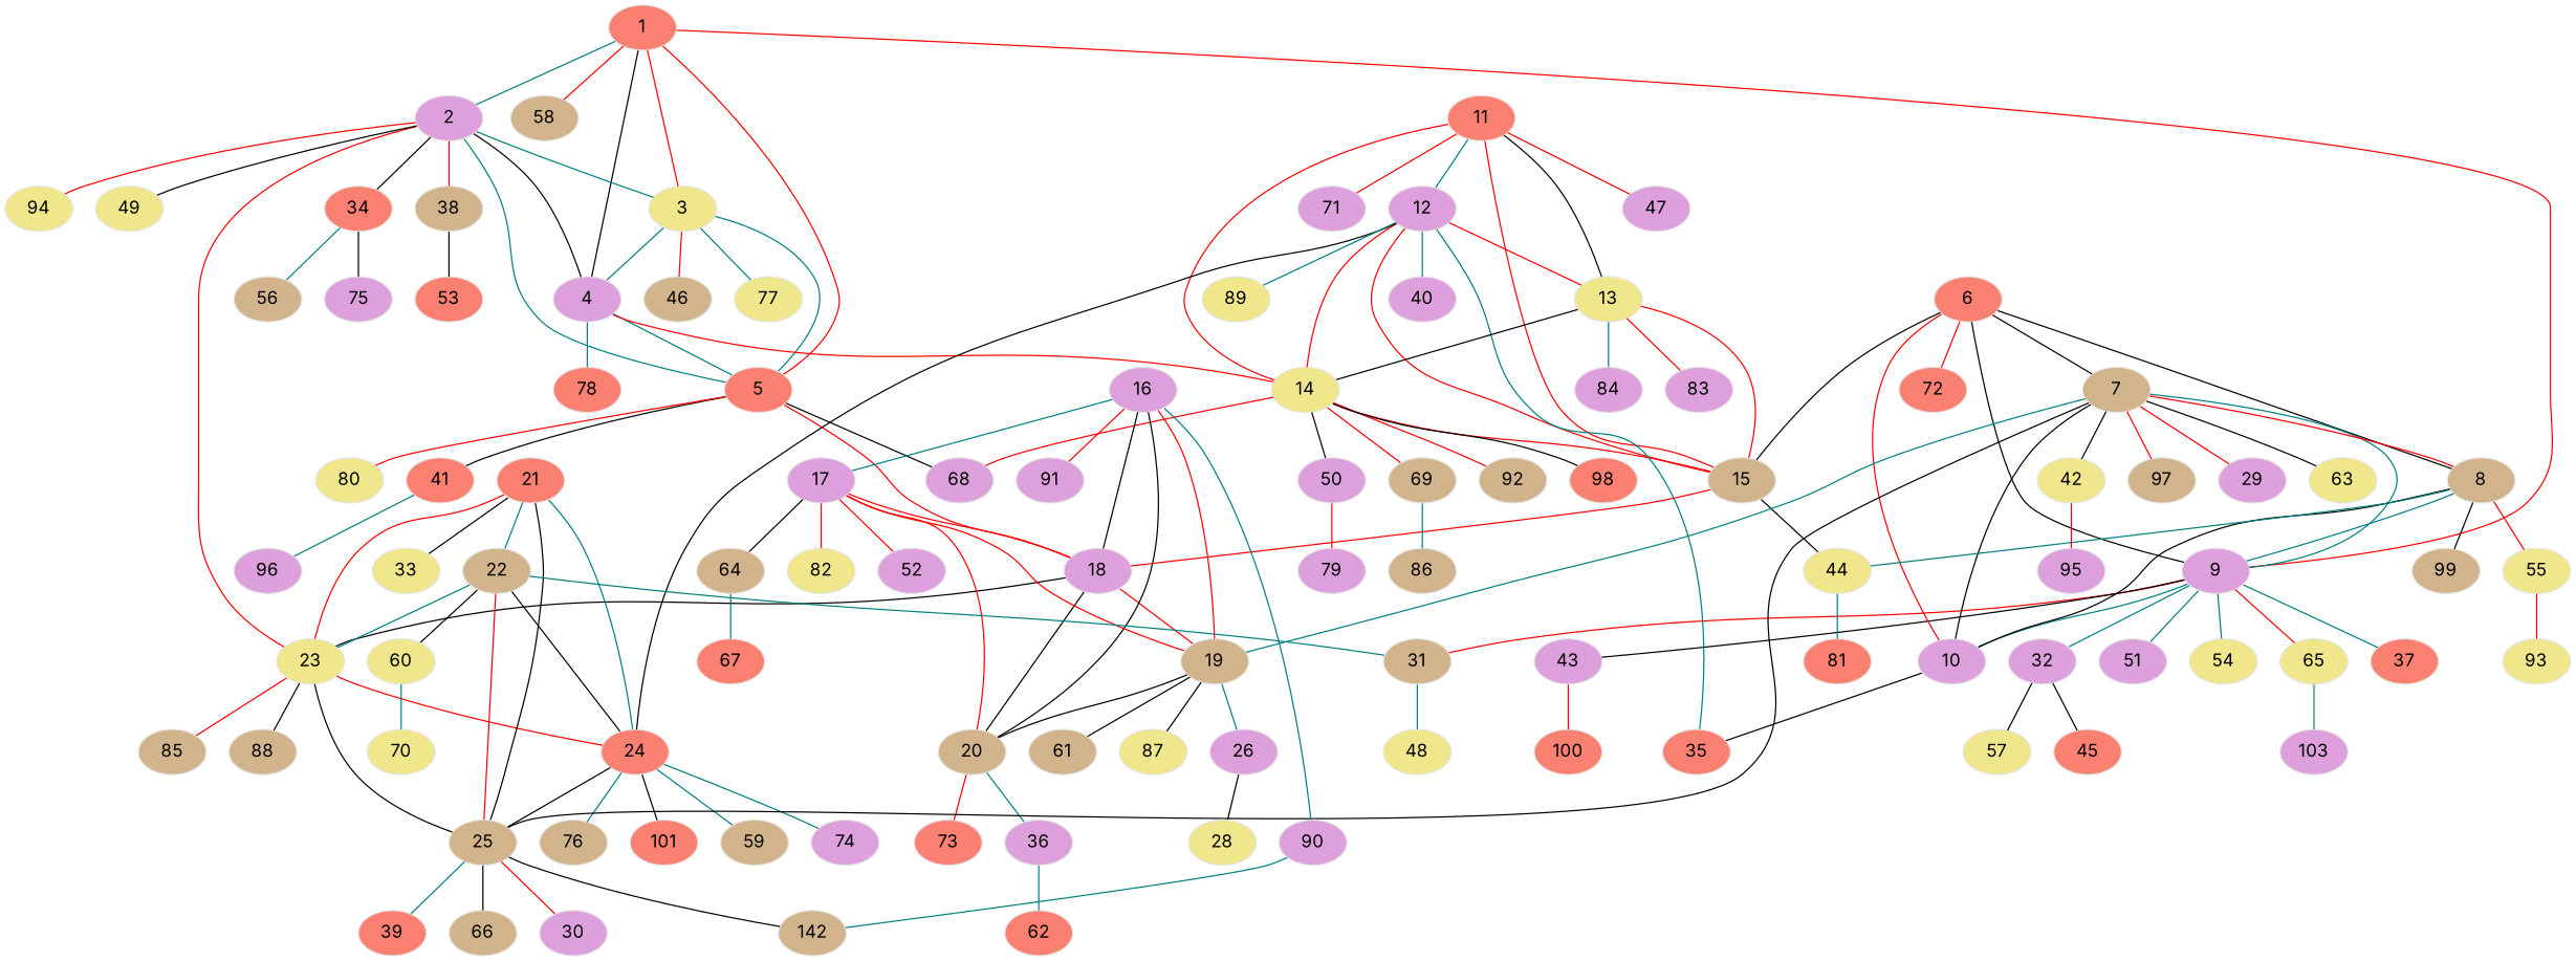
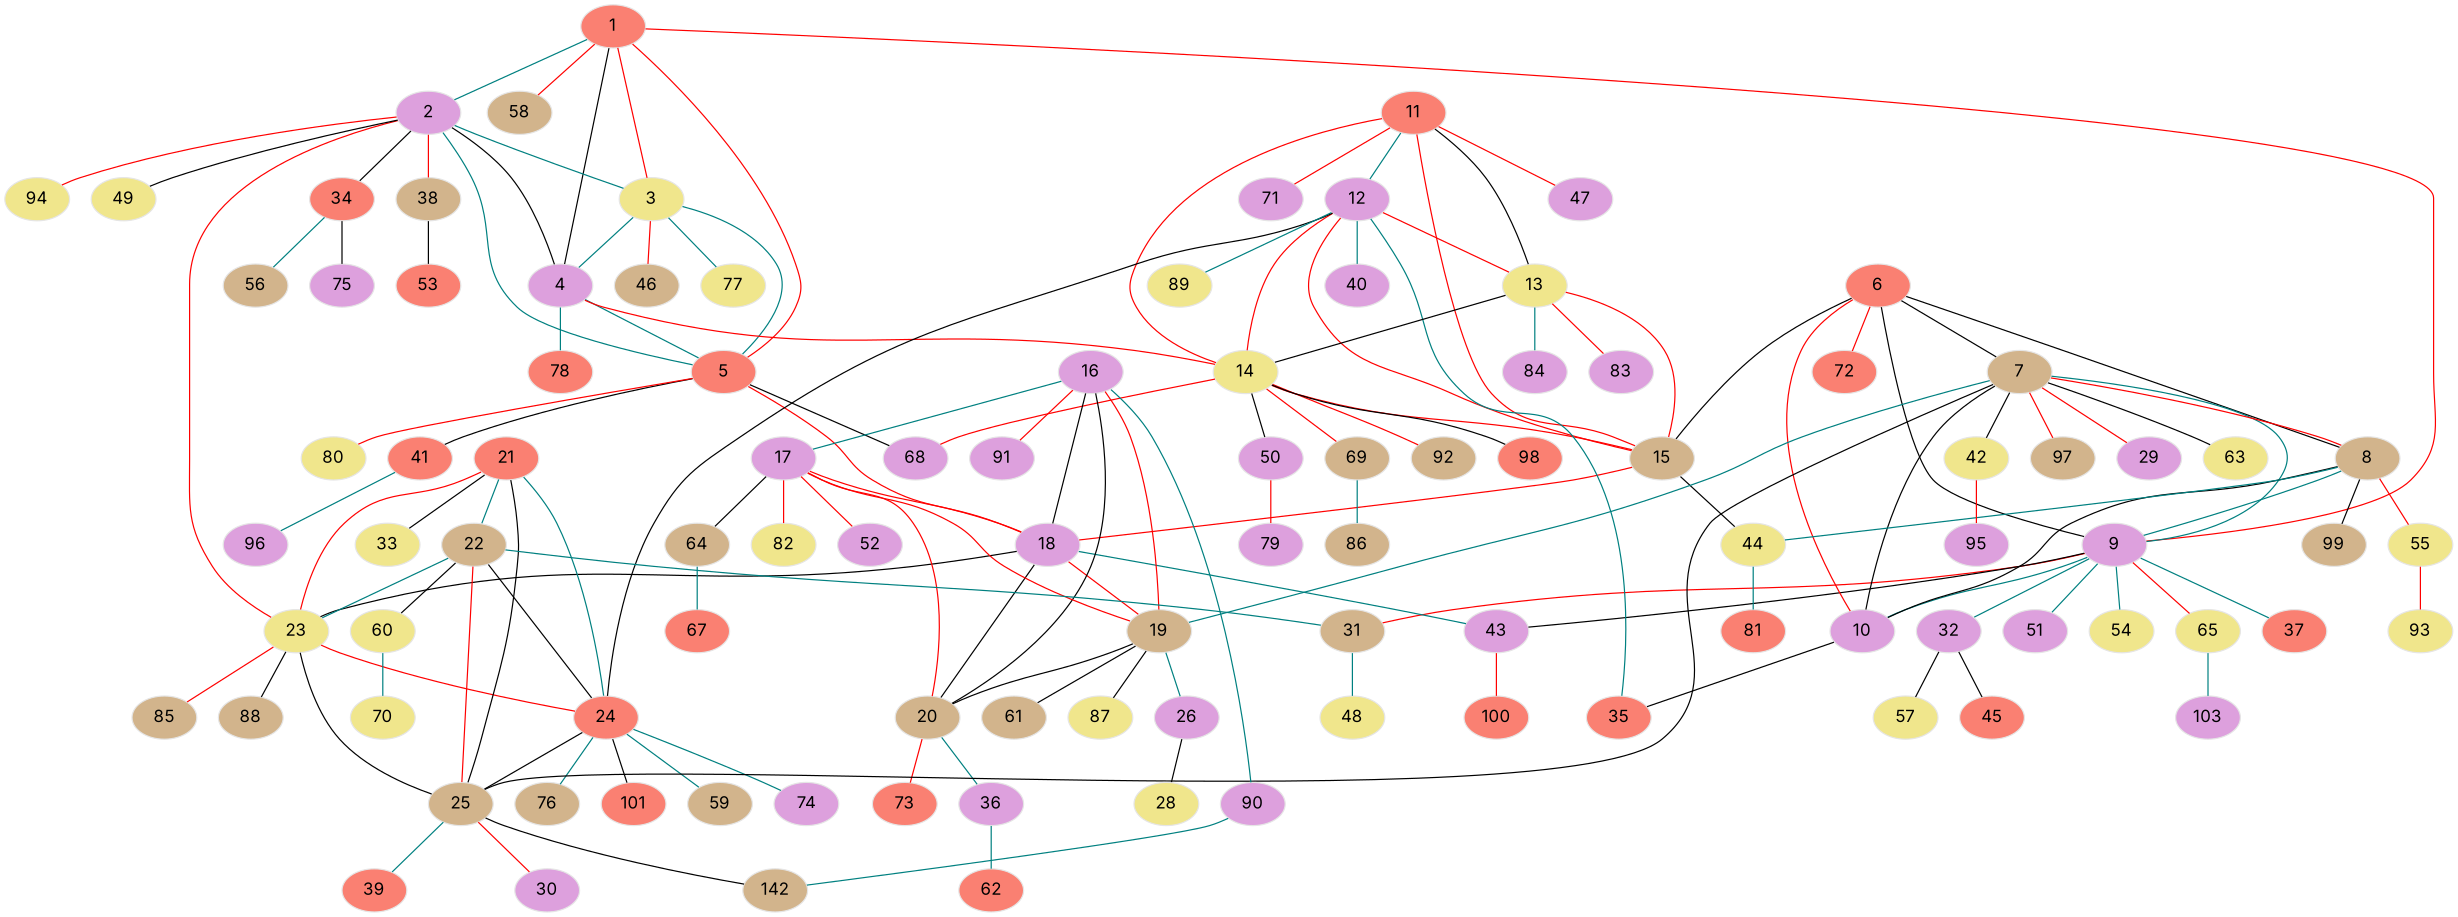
  graph {
    fontname=Inter
    node [color=gray90 fillcolor=plum fontname=Inter style=filled]
    edge [color=red fontname=Inter]
    1 [fillcolor=salmon]
    2
    3 [fillcolor=khaki]
    4
    5 [fillcolor=salmon]
    9
    58 [fillcolor=tan]
    23 [fillcolor=khaki]
    34 [fillcolor=salmon]
    38 [fillcolor=tan]
    49 [fillcolor=khaki]
    94 [fillcolor=khaki]
    46 [fillcolor=tan]
    77 [fillcolor=khaki]
    14 [fillcolor=khaki]
    78 [fillcolor=salmon]
    18
    41 [fillcolor=salmon]
    68
    80 [fillcolor=khaki]
    10
    31 [fillcolor=tan]
    32
    37 [fillcolor=salmon]
    43
    51
    54 [fillcolor=khaki]
    65 [fillcolor=khaki]
    25 [fillcolor=tan]
    24 [fillcolor=salmon]
    85 [fillcolor=tan]
    88 [fillcolor=tan]
    56 [fillcolor=tan]
    75
    53 [fillcolor=salmon]
    15 [fillcolor=tan]
    50
    69 [fillcolor=tan]
    92 [fillcolor=tan]
    98 [fillcolor=salmon]
    19 [fillcolor=tan]
    20 [fillcolor=tan]
    96
    6 [fillcolor=salmon]
    7 [fillcolor=tan]
    8 [fillcolor=tan]
    72 [fillcolor=salmon]
    29
    42 [fillcolor=khaki]
    63 [fillcolor=khaki]
    97 [fillcolor=tan]
    44 [fillcolor=khaki]
    55 [fillcolor=khaki]
    99 [fillcolor=tan]
    35 [fillcolor=salmon]
    26
    61 [fillcolor=tan]
    87 [fillcolor=khaki]
    30
    39 [fillcolor=salmon]
-   66 [fillcolor=tan]
    n62 [fillcolor=tan label=142]
    95
    81 [fillcolor=salmon]
    93 [fillcolor=khaki]
    48 [fillcolor=khaki]
    45 [fillcolor=salmon]
    57 [fillcolor=khaki]
    100 [fillcolor=salmon]
    103
    11 [fillcolor=salmon]
    12
    13 [fillcolor=khaki]
    47
    71
    40
    89 [fillcolor=khaki]
    83
    84
    59 [fillcolor=tan]
    74
    76 [fillcolor=tan]
    101 [fillcolor=salmon]
    79
    86 [fillcolor=tan]
    16
    17
    90
    91
    52
    64 [fillcolor=tan]
    82 [fillcolor=khaki]
    36
    73 [fillcolor=salmon]
    67 [fillcolor=salmon]
    28 [fillcolor=khaki]
    62 [fillcolor=salmon]
    21 [fillcolor=salmon]
    22 [fillcolor=tan]
    33 [fillcolor=khaki]
    60 [fillcolor=khaki]
    70 [fillcolor=khaki]
    1 -- 2 [color=teal]
    1 -- 3
    1 -- 4 [color=black]
    1 -- 5
    1 -- 9
    1 -- 58
    2 -- 3 [color=teal]
    2 -- 4 [color=black]
    2 -- 5 [color=teal]
    2 -- 23
    2 -- 34 [color=black]
    2 -- 38
    2 -- 49 [color=black]
    2 -- 94
    3 -- 4 [color=teal]
    3 -- 5 [color=teal]
    3 -- 46
    3 -- 77 [color=teal]
    4 -- 5 [color=teal]
    4 -- 14
    4 -- 78 [color=teal]
    5 -- 18
    5 -- 41 [color=black]
    5 -- 68 [color=black]
    5 -- 80
    9 -- 10 [color=teal]
    9 -- 31
    9 -- 32 [color=teal]
    9 -- 37 [color=teal]
    9 -- 43 [color=black]
    9 -- 51 [color=teal]
    9 -- 54 [color=teal]
    9 -- 65
    23 -- 25 [color=black]
    23 -- 24
    23 -- 85
    23 -- 88 [color=black]
    34 -- 56 [color=teal]
    34 -- 75 [color=black]
    38 -- 53 [color=black]
    14 -- 68
    14 -- 15
    14 -- 50 [color=black]
    14 -- 69
    14 -- 92
    14 -- 98 [color=black]
    18 -- 23 [color=black]
+   18 -- 43 [color=teal]
    18 -- 19
    18 -- 20 [color=black]
    41 -- 96 [color=teal]
    10 -- 35 [color=black]
    31 -- 48 [color=teal]
    32 -- 45 [color=black]
    32 -- 57 [color=black]
    43 -- 100
    65 -- 103 [color=teal]
    25 -- 30
    25 -- 39 [color=teal]
-   25 -- 66 [color=black]
    25 -- n62 [color=black]
    24 -- 25 [color=black]
    24 -- 59 [color=teal]
    24 -- 74 [color=teal]
    24 -- 76 [color=teal]
    24 -- 101 [color=black]
    15 -- 18
    15 -- 44 [color=black]
    50 -- 79
    69 -- 86 [color=teal]
    19 -- 20 [color=black]
    19 -- 26 [color=teal]
    19 -- 61 [color=black]
    19 -- 87 [color=black]
    20 -- 36 [color=teal]
    20 -- 73
    6 -- 9 [color=black]
    6 -- 10
    6 -- 15 [color=black]
    6 -- 7 [color=black]
    6 -- 8 [color=black]
    6 -- 72
    7 -- 9 [color=teal]
    7 -- 10 [color=black]
    7 -- 25 [color=black]
    7 -- 19 [color=teal]
    7 -- 8
    7 -- 29
    7 -- 42 [color=black]
    7 -- 63 [color=black]
    7 -- 97
    8 -- 9 [color=teal]
    8 -- 10 [color=black]
    8 -- 44 [color=teal]
    8 -- 55
    8 -- 99 [color=black]
    42 -- 95
    44 -- 81 [color=teal]
    55 -- 93
    26 -- 28 [color=black]
    11 -- 14
    11 -- 15
    11 -- 12 [color=teal]
    11 -- 13 [color=black]
    11 -- 47
    11 -- 71
    12 -- 14
    12 -- 24 [color=black]
    12 -- 15
    12 -- 35 [color=teal]
    12 -- 13
    12 -- 40 [color=teal]
    12 -- 89 [color=teal]
    13 -- 14 [color=black]
    13 -- 15
    13 -- 83
    13 -- 84 [color=teal]
    16 -- 18 [color=black]
    16 -- 19
    16 -- 20 [color=black]
    16 -- 17 [color=teal]
    16 -- 90 [color=teal]
    16 -- 91
    17 -- 18
    17 -- 19
    17 -- 20
    17 -- 52
    17 -- 64 [color=black]
    17 -- 82
    90 -- n62 [color=teal]
    64 -- 67 [color=teal]
    36 -- 62 [color=teal]
    21 -- 23
    21 -- 25 [color=black]
    21 -- 24 [color=teal]
    21 -- 22 [color=teal]
    21 -- 33 [color=black]
    22 -- 23 [color=teal]
    22 -- 31 [color=teal]
    22 -- 25
    22 -- 24 [color=black]
    22 -- 60 [color=black]
    60 -- 70 [color=teal]
  }
